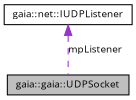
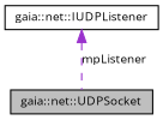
  digraph {
    fontname="Open Sans"
    node [color=black fontname="Open Sans" fontsize=10 shape=record style=filled]
-   n1 [fillcolor=grey75 fontcolor=black height=0.2 label="gaia::gaia::UDPSocket" width=0.4]
+   n1 [fillcolor=grey75 fontcolor=black height=0.2 label="gaia::net::UDPSocket" width=0.4]
    n2 [fillcolor=white height=0.2 label="gaia::net::IUDPListener" width=0.4]
    n2 -> n1 [color=darkorchid3 dir=back fontname="Open Sans" fontsize=10 label=mpListener labelfontname=Helvetica labelfontsize=10 style=dashed]
  }
